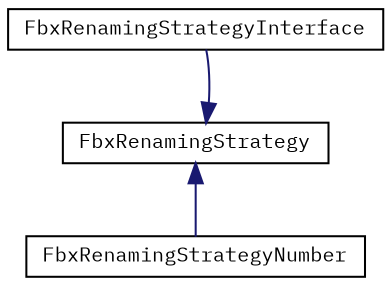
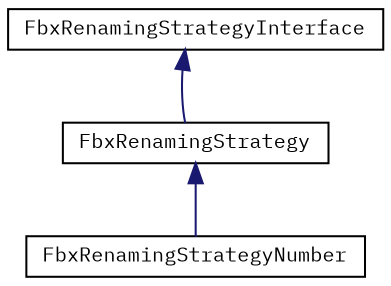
  digraph {
    fontname="IBM Plex Mono"
    rankdir=TB
    node [color=black fillcolor=white fontname="IBM Plex Mono" fontsize=10 shape=record style=filled]
    edge [color=midnightblue dir=back fontname="IBM Plex Mono" fontsize=10 labelfontname=Helvetica labelfontsize=10 style=solid]
    n1 [height=0.2 label=FbxRenamingStrategyInterface width=0.4]
    n2 [height=0.2 label=FbxRenamingStrategy width=0.4]
    n3 [height=0.2 label=FbxRenamingStrategyNumber width=0.4]
-   n2 -> n1
+   n1 -> n2
    n2 -> n3
  }
